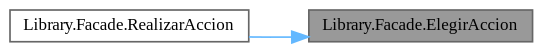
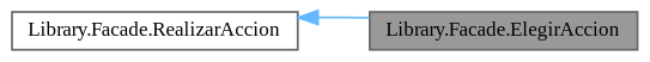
  digraph {
    rankdir=RL
    fontname="Liberation Serif"
    node [fontname="Liberation Serif" fontsize=10 shape=box style=filled]
    n1 [color=gray40 fillcolor=grey60 fontcolor=black height=0.2 label="Library.Facade.ElegirAccion" width=0.4]
    n2 [color=grey40 fillcolor=white height=0.2 label="Library.Facade.RealizarAccion" width=0.4]
-   n1 -> n2 [color=steelblue1 dir=back fontname="Liberation Serif" fontsize=10 labelfontname=Helvetica labelfontsize=10 style=solid]
+   n2 -> n1 [color=steelblue1 dir=back fontname="Liberation Serif" fontsize=10 labelfontname=Helvetica labelfontsize=10 style=solid]
  }
